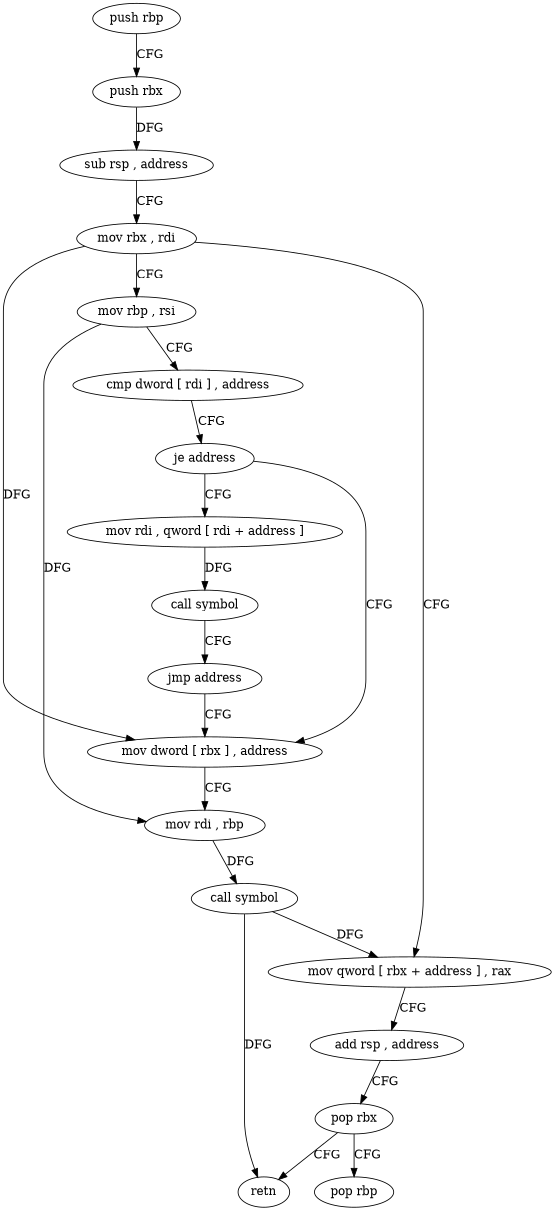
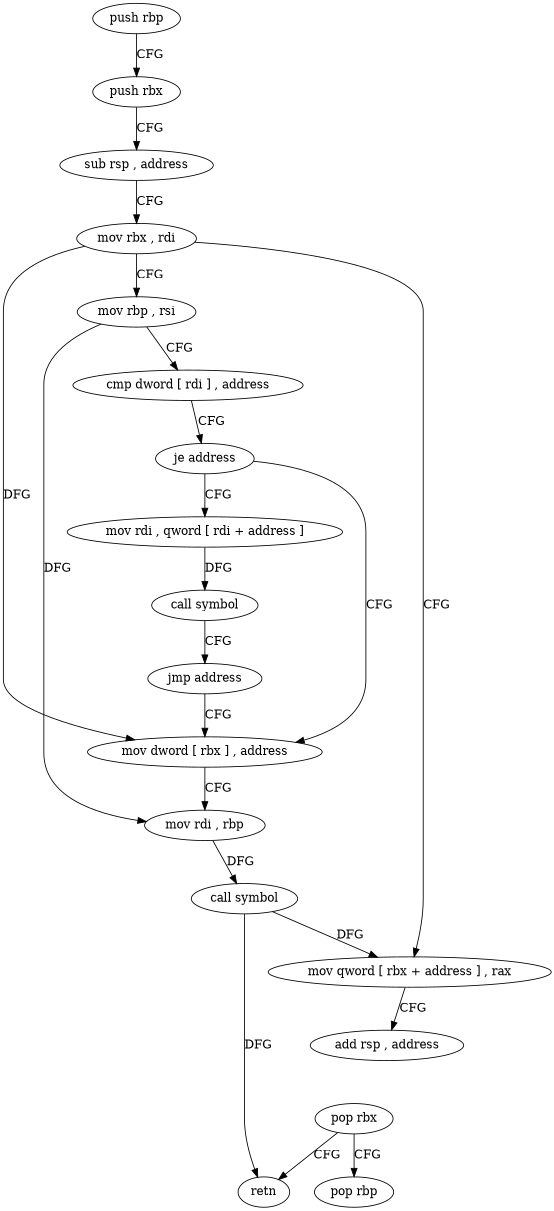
  digraph {
    n1 [label="push rbp"]
    n2 [label="push rbx"]
    n3 [label="sub rsp , address"]
    n4 [label="mov rbx , rdi"]
    n5 [label="mov rbp , rsi"]
    n6 [label="mov dword [ rbx ] , address"]
    n7 [label="mov qword [ rbx + address ] , rax"]
    n8 [label="cmp dword [ rdi ] , address"]
    n9 [label="mov rdi , rbp"]
    n10 [label="add rsp , address"]
    n11 [label="je address"]
    n12 [label="call symbol"]
    n13 [label="mov rdi , qword [ rdi + address ]"]
    n14 [label="call symbol"]
    n15 [label="jmp address"]
    n16 [label=retn]
    n17 [label="pop rbx"]
    n18 [label="pop rbp"]
    n1 -> n2 [label=CFG]
-   n2 -> n3 [label=DFG]
+   n2 -> n3 [label=CFG]
    n3 -> n4 [label=CFG]
    n4 -> n5 [label=CFG]
    n4 -> n6 [label=DFG]
    n4 -> n7 [label=CFG]
    n5 -> n8 [label=CFG]
    n5 -> n9 [label=DFG]
    n6 -> n9 [label=CFG]
    n7 -> n10 [label=CFG]
    n8 -> n11 [label=CFG]
    n9 -> n12 [label=DFG]
-   n10 -> n17 [label=CFG]
    n11 -> n6 [label=CFG]
    n11 -> n13 [label=CFG]
    n12 -> n7 [label=DFG]
    n12 -> n16 [label=DFG]
    n13 -> n14 [label=DFG]
    n14 -> n15 [label=CFG]
    n15 -> n6 [label=CFG]
    n17 -> n16 [label=CFG]
    n17 -> n18 [label=CFG]
  }
